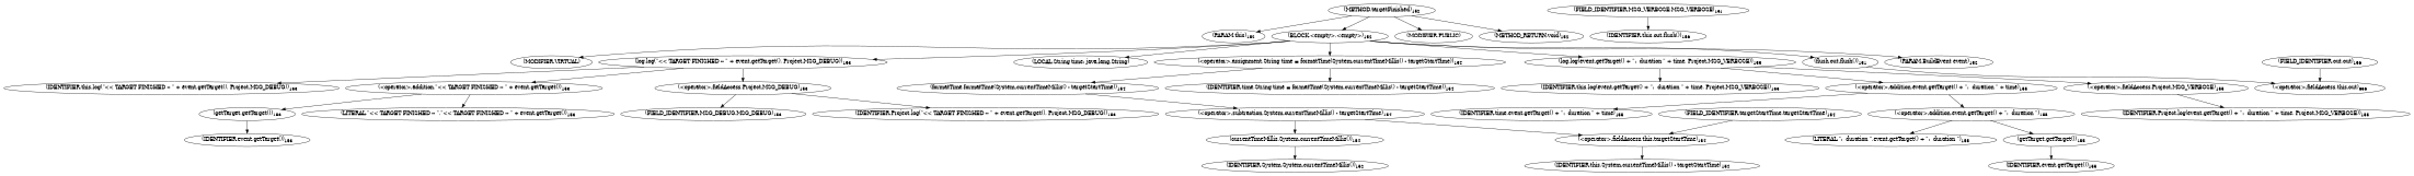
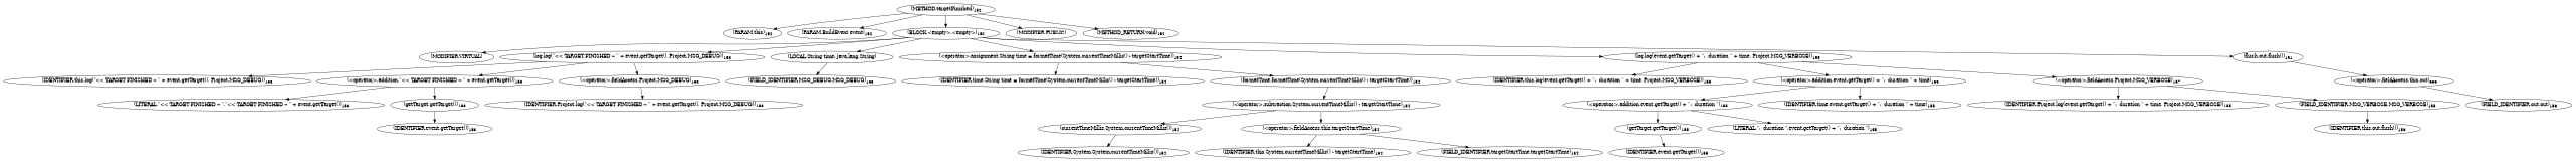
  digraph {
    n1 [label=<(METHOD,targetFinished)<SUB>152</SUB>>]
    n2 [label=<(PARAM,this)<SUB>152</SUB>>]
    n3 [label=<(PARAM,BuildEvent event)<SUB>152</SUB>>]
    n4 [label=<(BLOCK,&lt;empty&gt;,&lt;empty&gt;)<SUB>152</SUB>>]
    n5 [label=<(MODIFIER,PUBLIC)>]
    n6 [label=<(METHOD_RETURN,void)<SUB>152</SUB>>]
    n7 [label=<(MODIFIER,VIRTUAL)>]
    n8 [label=<(log,log(&quot;&lt;&lt; TARGET FINISHED -- &quot; + event.getTarget(), Project.MSG_DEBUG))<SUB>153</SUB>>]
    n9 [label=<(LOCAL,String time: java.lang.String)>]
    n10 [label=<(&lt;operator&gt;.assignment,String time = formatTime(System.currentTimeMillis() - targetStartTime))<SUB>154</SUB>>]
    n11 [label=<(log,log(event.getTarget() + &quot;:  duration &quot; + time, Project.MSG_VERBOSE))<SUB>155</SUB>>]
    n12 [label=<(flush,out.flush())<SUB>151</SUB>>]
    n13 [label=<(IDENTIFIER,this,log(&quot;&lt;&lt; TARGET FINISHED -- &quot; + event.getTarget(), Project.MSG_DEBUG))<SUB>153</SUB>>]
    n14 [label=<(&lt;operator&gt;.addition,&quot;&lt;&lt; TARGET FINISHED -- &quot; + event.getTarget())<SUB>153</SUB>>]
    n15 [label=<(&lt;operator&gt;.fieldAccess,Project.MSG_DEBUG)<SUB>153</SUB>>]
    n16 [label=<(IDENTIFIER,time,String time = formatTime(System.currentTimeMillis() - targetStartTime))<SUB>154</SUB>>]
    n17 [label=<(formatTime,formatTime(System.currentTimeMillis() - targetStartTime))<SUB>154</SUB>>]
    n18 [label=<(IDENTIFIER,this,log(event.getTarget() + &quot;:  duration &quot; + time, Project.MSG_VERBOSE))<SUB>155</SUB>>]
    n19 [label=<(&lt;operator&gt;.addition,event.getTarget() + &quot;:  duration &quot; + time)<SUB>155</SUB>>]
-   n20 [label=<(&lt;operator&gt;.fieldAccess,Project.MSG_VERBOSE)<SUB>155</SUB>>]
+   n20 [label=<(&lt;operator&gt;.fieldAccess,Project.MSG_VERBOSE)<SUB>157</SUB>>]
    n21 [label=<(&lt;operator&gt;.fieldAccess,this.out)<SUB>656</SUB>>]
    n22 [label=<(LITERAL,&quot;&lt;&lt; TARGET FINISHED -- &quot;,&quot;&lt;&lt; TARGET FINISHED -- &quot; + event.getTarget())<SUB>153</SUB>>]
    n23 [label=<(getTarget,getTarget())<SUB>153</SUB>>]
    n24 [label=<(IDENTIFIER,Project,log(&quot;&lt;&lt; TARGET FINISHED -- &quot; + event.getTarget(), Project.MSG_DEBUG))<SUB>153</SUB>>]
    n25 [label=<(FIELD_IDENTIFIER,MSG_DEBUG,MSG_DEBUG)<SUB>153</SUB>>]
    n26 [label=<(IDENTIFIER,event,getTarget())<SUB>153</SUB>>]
    n27 [label=<(&lt;operator&gt;.subtraction,System.currentTimeMillis() - targetStartTime)<SUB>154</SUB>>]
    n28 [label=<(currentTimeMillis,System.currentTimeMillis())<SUB>154</SUB>>]
    n29 [label=<(&lt;operator&gt;.fieldAccess,this.targetStartTime)<SUB>154</SUB>>]
-   n30 [label=<(IDENTIFIER,System,System.currentTimeMillis())<SUB>152</SUB>>]
+   n30 [label=<(IDENTIFIER,System,System.currentTimeMillis())<SUB>154</SUB>>]
    n31 [label=<(IDENTIFIER,this,System.currentTimeMillis() - targetStartTime)<SUB>154</SUB>>]
    n32 [label=<(FIELD_IDENTIFIER,targetStartTime,targetStartTime)<SUB>154</SUB>>]
    n33 [label=<(&lt;operator&gt;.addition,event.getTarget() + &quot;:  duration &quot;)<SUB>155</SUB>>]
    n34 [label=<(IDENTIFIER,time,event.getTarget() + &quot;:  duration &quot; + time)<SUB>155</SUB>>]
    n35 [label=<(IDENTIFIER,Project,log(event.getTarget() + &quot;:  duration &quot; + time, Project.MSG_VERBOSE))<SUB>155</SUB>>]
-   n36 [label=<(FIELD_IDENTIFIER,MSG_VERBOSE,MSG_VERBOSE)<SUB>151</SUB>>]
+   n36 [label=<(FIELD_IDENTIFIER,MSG_VERBOSE,MSG_VERBOSE)<SUB>155</SUB>>]
    n37 [label=<(getTarget,getTarget())<SUB>155</SUB>>]
    n38 [label=<(LITERAL,&quot;:  duration &quot;,event.getTarget() + &quot;:  duration &quot;)<SUB>155</SUB>>]
    n39 [label=<(IDENTIFIER,event,getTarget())<SUB>155</SUB>>]
    n40 [label=<(IDENTIFIER,this,out.flush())<SUB>156</SUB>>]
    n41 [label=<(FIELD_IDENTIFIER,out,out)<SUB>156</SUB>>]
    n1 -> n2
-   n4 -> n3
+   n1 -> n3
    n1 -> n4
    n1 -> n5
    n1 -> n6
    n4 -> n7
    n4 -> n8
    n4 -> n9
    n4 -> n10
    n4 -> n11
    n4 -> n12
    n8 -> n13
    n8 -> n14
    n8 -> n15
    n10 -> n16
    n10 -> n17
    n11 -> n18
    n11 -> n19
    n11 -> n20
    n12 -> n21
    n14 -> n22
    n14 -> n23
    n15 -> n24
-   n15 -> n25
+   n9 -> n25
    n17 -> n27
    n19 -> n33
    n19 -> n34
    n20 -> n35
-   n41 -> n21
+   n20 -> n36
+   n21 -> n41
    n23 -> n26
    n27 -> n28
    n27 -> n29
    n28 -> n30
    n29 -> n31
-   n32 -> n29
+   n29 -> n32
    n33 -> n37
    n33 -> n38
    n36 -> n40
    n37 -> n39
  }
